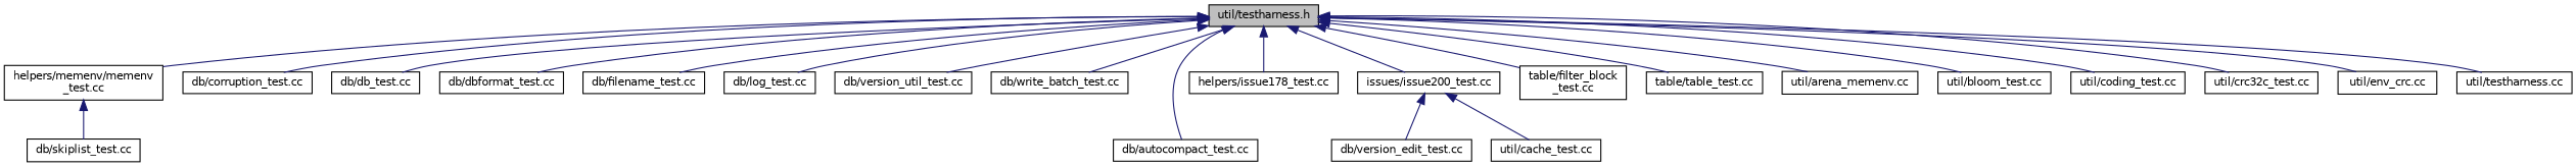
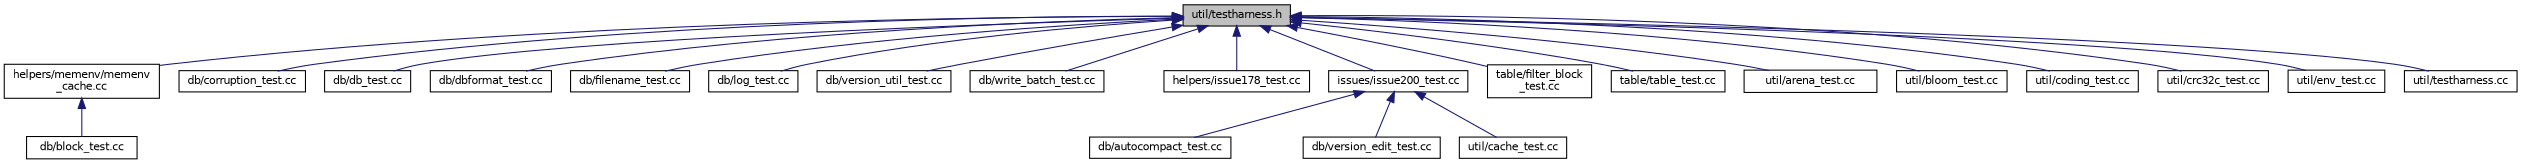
  digraph {
    node [color=black fillcolor=white fontname=Helvetica fontsize=10 shape=record style=filled]
    edge [color=midnightblue dir=back fontname=Helvetica fontsize=10 labelfontname=Helvetica labelfontsize=10 style=solid]
    n1 [fillcolor=grey75 fontcolor=black height=0.2 label="util/testharness.h" width=0.4]
    n2 [height=0.2 label="db/autocompact_test.cc" width=0.4]
    n3 [height=0.2 label="db/corruption_test.cc" width=0.4]
    n4 [height=0.2 label="db/db_test.cc" width=0.4]
    n5 [height=0.2 label="db/dbformat_test.cc" width=0.4]
    n6 [height=0.2 label="db/filename_test.cc" width=0.4]
    n7 [height=0.2 label="db/log_test.cc" width=0.4]
    n8 [height=0.2 label="db/version_util_test.cc" width=0.4]
    n9 [height=0.2 label="db/write_batch_test.cc" width=0.4]
-   n10 [height=0.2 label="helpers/memenv/memenv\l_test.cc" width=0.4]
+   n10 [height=0.2 label="helpers/memenv/memenv\l_cache.cc" width=0.4]
    n11 [height=0.2 label="helpers/issue178_test.cc" width=0.4]
    n12 [height=0.2 label="issues/issue200_test.cc" width=0.4]
    n13 [height=0.2 label="table/filter_block\l_test.cc" width=0.4]
    n14 [height=0.2 label="table/table_test.cc" width=0.4]
-   n15 [height=0.2 label="util/arena_memenv.cc" width=0.4]
+   n15 [height=0.2 label="util/arena_test.cc" width=0.4]
    n16 [height=0.2 label="util/bloom_test.cc" width=0.4]
    n17 [height=0.2 label="util/coding_test.cc" width=0.4]
    n18 [height=0.2 label="util/crc32c_test.cc" width=0.4]
-   n19 [height=0.2 label="util/env_crc.cc" width=0.4]
+   n19 [height=0.2 label="util/env_test.cc" width=0.4]
    n20 [height=0.2 label="util/testharness.cc" width=0.4]
-   n21 [height=0.2 label="db/skiplist_test.cc" width=0.4]
+   n21 [height=0.2 label="db/block_test.cc" width=0.4]
    n22 [height=0.2 label="db/version_edit_test.cc" width=0.4]
    n23 [height=0.2 label="util/cache_test.cc" width=0.4]
-   n1 -> n2
+   n12 -> n2
    n1 -> n3
    n1 -> n4
    n1 -> n5
    n1 -> n6
    n1 -> n7
    n1 -> n8
    n1 -> n9
    n1 -> n10
    n1 -> n11
    n1 -> n12
    n1 -> n13
    n1 -> n14
    n1 -> n15
    n1 -> n16
    n1 -> n17
    n1 -> n18
    n1 -> n19
    n1 -> n20
    n10 -> n21
    n12 -> n22
    n12 -> n23
  }
